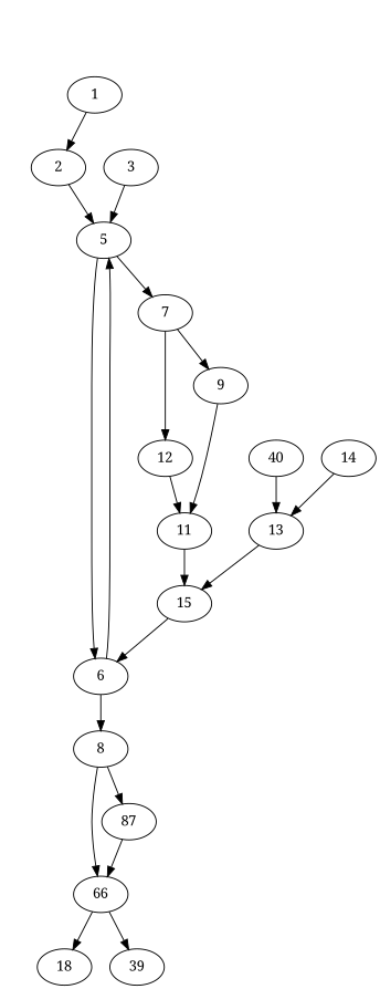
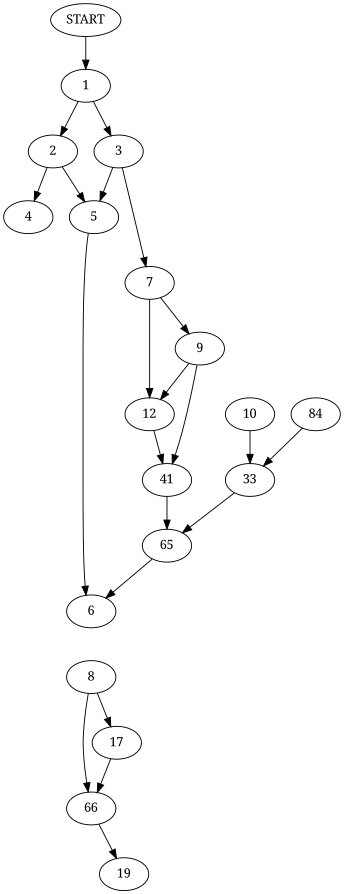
  digraph {
    fontname="Noto Serif"
    node [fontname="Noto Serif"]
    edge [fontname="Noto Serif"]
+   n1 [label=START]
    1
    2
    3
+   4
    5
    6
    7
    8
    9
    12
    n12 [label=66]
-   17 [label=87]
-   11
-   10 [label=40]
-   13
-   18
-   19 [label=39]
-   15
-   14
+   17
+   11 [label=41]
+   10
+   13 [label=33]
+   19
+   15 [label=65]
+   14 [label=84]
+   n1 -> 1
    1 -> 2
+   1 -> 3
+   2 -> 4
    2 -> 5
    3 -> 5
    5 -> 6
-   5 -> 7
-   6 -> 5
-   6 -> 8
+   3 -> 7
    7 -> 9
    7 -> 12
    8 -> n12
    8 -> 17
+   9 -> 12
    9 -> 11
    12 -> 11
-   n12 -> 18
    n12 -> 19
    17 -> n12
    11 -> 15
    10 -> 13
    13 -> 15
    15 -> 6
    14 -> 13
  }
